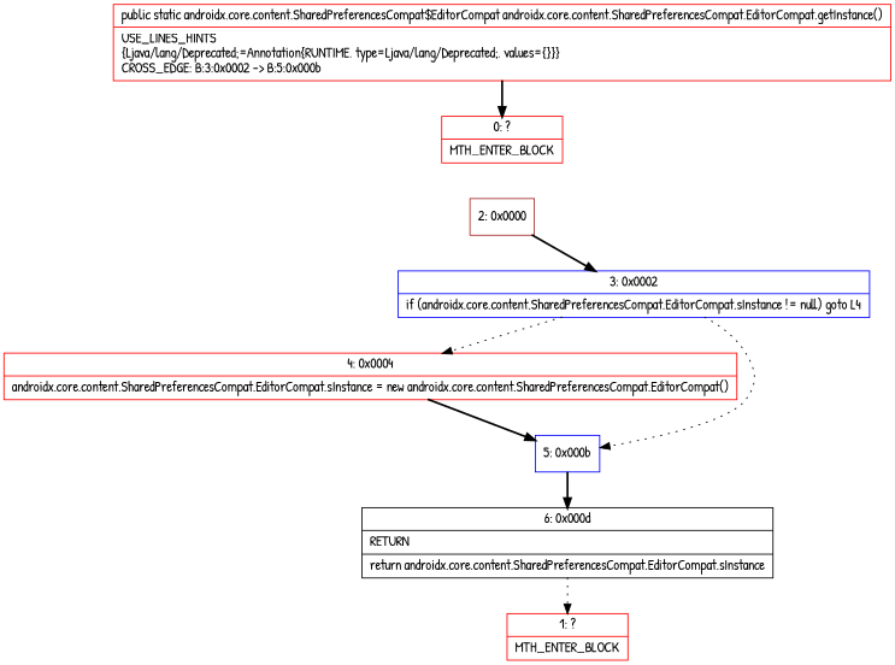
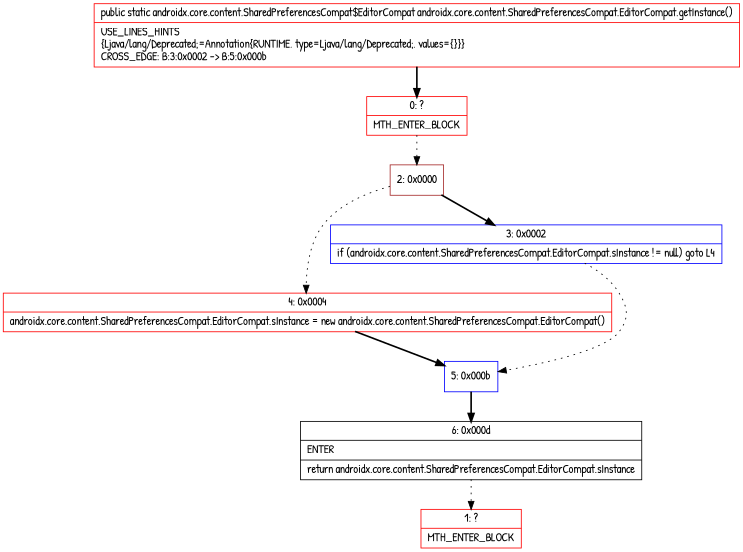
  digraph {
    fontname="Patrick Hand"
    node [color=red fontname="Patrick Hand" shape=record]
    edge [fontname="Patrick Hand" style=dotted]
    n1 [label="{0\:\ ?|MTH_ENTER_BLOCK\l}"]
    n2 [color=brown label="{2\:\ 0x0000}"]
    n3 [color=blue label="{3\:\ 0x0002|if (androidx.core.content.SharedPreferencesCompat.EditorCompat.sInstance != null) goto L4\l}"]
    n4 [label="{4\:\ 0x0004|androidx.core.content.SharedPreferencesCompat.EditorCompat.sInstance = new androidx.core.content.SharedPreferencesCompat.EditorCompat()\l}"]
    n5 [color=blue label="{5\:\ 0x000b}"]
-   n6 [color=black label="{6\:\ 0x000d|RETURN\l|return androidx.core.content.SharedPreferencesCompat.EditorCompat.sInstance\l}"]
+   n6 [color=black label="{6\:\ 0x000d|ENTER\l|return androidx.core.content.SharedPreferencesCompat.EditorCompat.sInstance\l}"]
    n7 [label="{1\:\ ?|MTH_ENTER_BLOCK\l}"]
    n8 [label="{public static androidx.core.content.SharedPreferencesCompat$EditorCompat androidx.core.content.SharedPreferencesCompat.EditorCompat.getInstance()  | USE_LINES_HINTS\l\{Ljava\/lang\/Deprecated;=Annotation\{RUNTIME, type=Ljava\/lang\/Deprecated;, values=\{\}\}\}\lCROSS_EDGE: B:3:0x0002 \-\> B:5:0x000b\l}"]
+   n1 -> n2
    n2 -> n3 [style=bold]
-   n3 -> n4
+   n2 -> n4
    n3 -> n5
    n4 -> n5 [style=bold]
    n5 -> n6 [style=bold]
    n6 -> n7
    n8 -> n1 [style=bold]
  }
